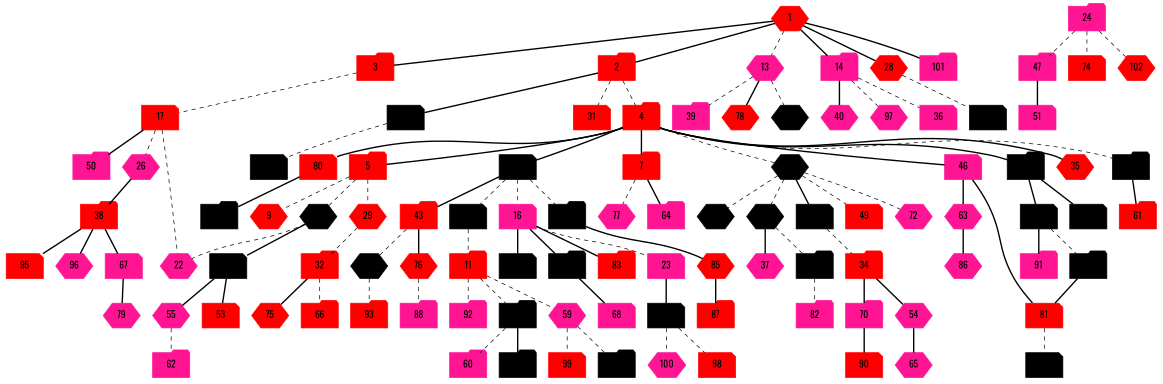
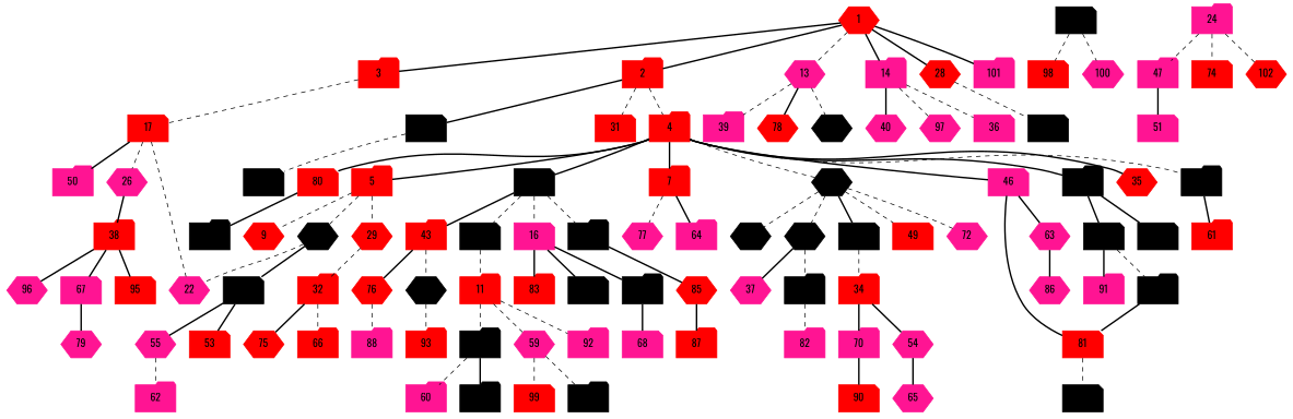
  graph {
    fontname=Oswald
    node [color=deeppink fontname=Oswald shape=folder style=filled]
    edge [fontname=Oswald style=bold]
    1 [color=red shape=hexagon]
    2 [color=red]
    3 [color=red]
    13 [shape=hexagon]
    14
    28 [color=red shape=hexagon]
    101
    4 [color=red]
    8 [color=black shape=note]
    31 [color=red shape=note]
    17 [color=red shape=note]
    33 [color=black shape=hexagon]
    39
    78 [color=red shape=hexagon]
    36 [shape=note]
    40 [shape=hexagon]
    97 [shape=hexagon]
    48 [color=black shape=note]
    5 [color=red]
    6 [color=black shape=note]
    7 [color=red]
    12 [color=black shape=hexagon]
    15 [color=black]
    35 [color=red shape=hexagon]
    46 [shape=note]
    58 [color=black]
    80 [color=red shape=note]
    41 [color=black shape=note]
    22 [shape=hexagon]
    26 [shape=hexagon]
    50
    9 [color=red shape=hexagon]
    18 [color=black shape=hexagon]
    29 [color=red shape=hexagon]
    10 [color=black shape=note]
    16 [shape=note]
    21 [color=black]
    43 [color=red]
    64
    77 [shape=hexagon]
    25 [color=black shape=hexagon]
    27 [color=black shape=note]
    49 [color=red shape=note]
    72 [shape=hexagon]
    73 [color=black shape=hexagon]
    19 [color=black shape=note]
    42 [color=black shape=note]
    63 [shape=hexagon]
    81 [color=red shape=note]
    61 [color=red]
    89 [color=black]
    20 [color=black shape=note]
    32 [color=red]
    11 [color=red]
-   23 [shape=note]
    45 [color=black shape=note]
    52 [color=black]
    83 [color=red]
    85 [color=red shape=hexagon]
    44 [color=black shape=hexagon]
    76 [color=red shape=hexagon]
    30 [color=black]
    59 [shape=hexagon]
    92
    56 [color=black]
    60
    71 [color=black]
    99 [color=red shape=note]
    37 [shape=hexagon]
    69 [color=black]
    34 [color=red]
    57 [color=black]
    91
    84 [color=black shape=note]
    24
    47
    74 [color=red shape=note]
    102 [color=red shape=hexagon]
    68 [shape=note]
    38 [color=red]
    53 [color=red shape=note]
    55 [shape=hexagon]
    62
    87 [color=red]
    98 [color=red shape=note]
    100 [shape=hexagon]
    51 [shape=note]
    82
    67 [shape=note]
    95 [color=red shape=note]
    96 [shape=hexagon]
    54 [shape=hexagon]
    70
    66 [color=red]
    75 [color=red shape=hexagon]
    65 [shape=hexagon]
    90 [color=red shape=note]
    79 [shape=hexagon]
    93 [color=red]
    88
    86 [shape=hexagon]
    94 [color=black shape=note]
    1 -- 2
    1 -- 3
    1 -- 13 [style=dashed]
    1 -- 14
    1 -- 28
    1 -- 101
    2 -- 4 [style=dashed]
    2 -- 8
    2 -- 31 [style=dashed]
    3 -- 17 [style=dashed]
    13 -- 33 [style=dashed]
    13 -- 39 [style=dashed]
    13 -- 78
    14 -- 36 [style=dashed]
    14 -- 40
    14 -- 97 [style=dashed]
    28 -- 48 [style=dashed]
    4 -- 5
    4 -- 6
    4 -- 7
    4 -- 12 [style=dashed]
    4 -- 15
    4 -- 35
    4 -- 46
    4 -- 58 [style=dashed]
    4 -- 80
    8 -- 41 [style=dashed]
    17 -- 22 [style=dashed]
    17 -- 26 [style=dashed]
    17 -- 50
    5 -- 9 [style=dashed]
    5 -- 18 [style=dashed]
    5 -- 29 [style=dashed]
    6 -- 10 [style=dashed]
    6 -- 16 [style=dashed]
    6 -- 21 [style=dashed]
    6 -- 43
    7 -- 64
    7 -- 77 [style=dashed]
    12 -- 25 [style=dashed]
    12 -- 27
    12 -- 49 [style=dashed]
    12 -- 72 [style=dashed]
    12 -- 73 [style=dashed]
    15 -- 19
    15 -- 42
    46 -- 63
    46 -- 81
    58 -- 61
    80 -- 89
    26 -- 38
    18 -- 22 [style=dashed]
    18 -- 20
    29 -- 32 [style=dashed]
    10 -- 11 [style=dashed]
-   16 -- 23 [style=dashed]
    16 -- 45
    16 -- 52
    16 -- 83
    21 -- 85
    43 -- 44 [style=dashed]
    43 -- 76
    25 -- 37
    25 -- 69 [style=dashed]
    27 -- 34 [style=dashed]
    19 -- 57 [style=dashed]
    19 -- 91
    63 -- 86
    81 -- 94 [style=dashed]
    20 -- 53
    20 -- 55
    32 -- 66 [style=dashed]
    32 -- 75
    11 -- 30 [style=dashed]
    11 -- 59 [style=dashed]
    11 -- 92 [style=dashed]
-   23 -- 84
    52 -- 68
    85 -- 87
    44 -- 93 [style=dashed]
    76 -- 88 [style=dashed]
    30 -- 56
    30 -- 60 [style=dashed]
    59 -- 71 [style=dashed]
    59 -- 99 [style=dashed]
    69 -- 82 [style=dashed]
    34 -- 54
    34 -- 70
    57 -- 81
    84 -- 98 [style=dashed]
    84 -- 100 [style=dashed]
    24 -- 47 [style=dashed]
    24 -- 74 [style=dashed]
    24 -- 102 [style=dashed]
    47 -- 51
    38 -- 67
    38 -- 95
    38 -- 96
    55 -- 62 [style=dashed]
    67 -- 79
    54 -- 65
    70 -- 90
  }
